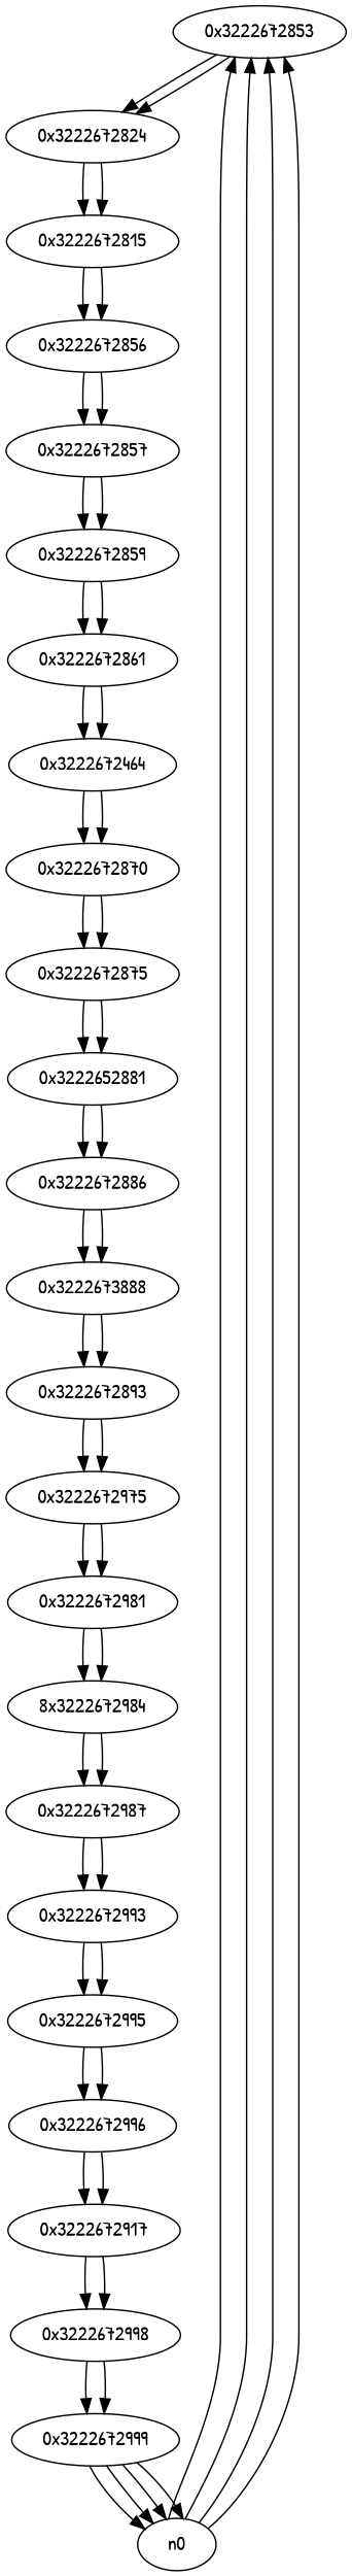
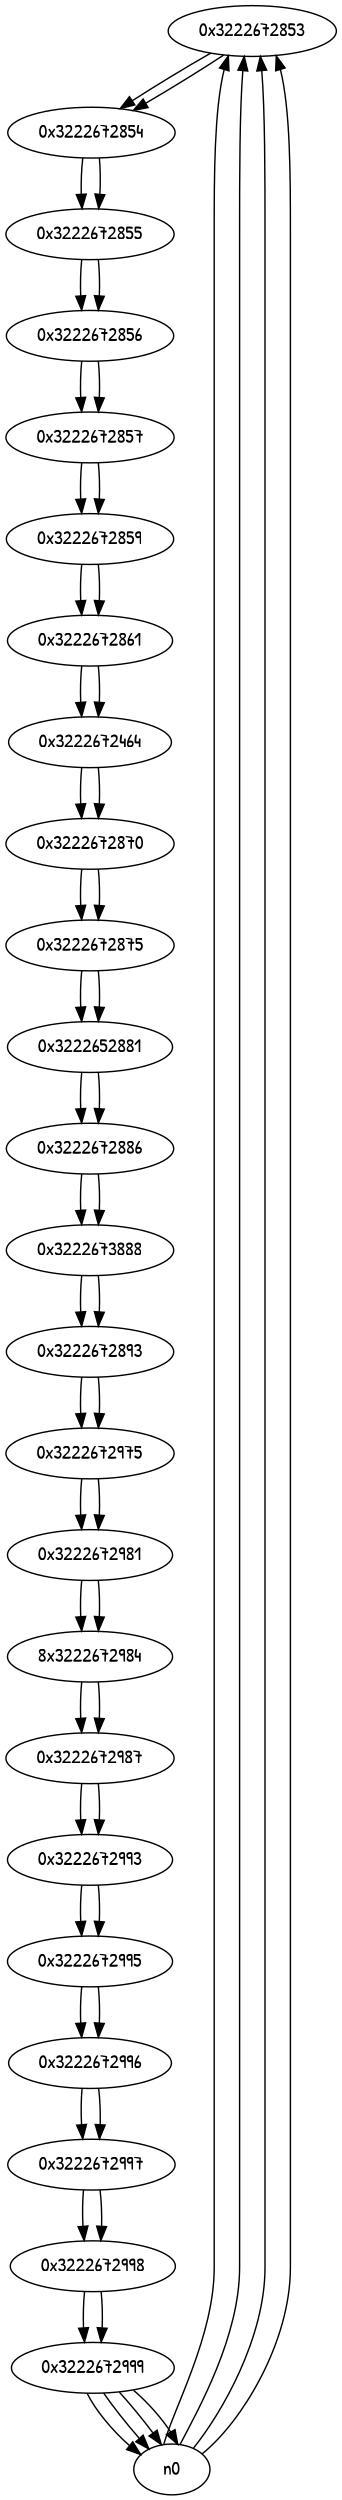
  digraph {
    fontname="Patrick Hand"
    node [fontname="Patrick Hand"]
    edge [fontname="Patrick Hand"]
    n1 [label="0x3222672853"]
-   n2 [label="0x3222672824"]
-   n3 [label="0x3222672815"]
+   n2 [label="0x3222672854"]
+   n3 [label="0x3222672855"]
    n4 [label="0x3222672856"]
    n5 [label="0x3222672857"]
    n6 [label="0x3222672859"]
    n7 [label="0x3222672861"]
    n8 [label="0x3222672464"]
    n9 [label="0x3222672870"]
    n10 [label="0x3222672875"]
    n11 [label="0x3222652881"]
    n12 [label="0x3222672886"]
    n13 [label="0x3222673888"]
    n14 [label="0x3222672893"]
    n15 [label="0x3222672975"]
    n16 [label="0x3222672981"]
    n17 [label="8x3222672984"]
    n18 [label="0x3222672987"]
    n19 [label="0x3222672993"]
    n20 [label="0x3222672995"]
    n21 [label="0x3222672996"]
-   n22 [label="0x3222672917"]
+   n22 [label="0x3222672997"]
    n23 [label="0x3222672998"]
    n24 [label="0x3222672999"]
    n0
    n1 -> n2
    n1 -> n2
    n2 -> n3
    n2 -> n3
    n3 -> n4
    n3 -> n4
    n4 -> n5
    n4 -> n5
    n5 -> n6
    n5 -> n6
    n6 -> n7
    n6 -> n7
    n7 -> n8
    n7 -> n8
    n8 -> n9
    n8 -> n9
    n9 -> n10
    n9 -> n10
    n10 -> n11
    n10 -> n11
    n11 -> n12
    n11 -> n12
    n12 -> n13
    n12 -> n13
    n13 -> n14
    n13 -> n14
    n14 -> n15
    n14 -> n15
    n15 -> n16
    n15 -> n16
    n16 -> n17
    n16 -> n17
    n17 -> n18
    n17 -> n18
    n18 -> n19
    n18 -> n19
    n19 -> n20
    n19 -> n20
    n20 -> n21
    n20 -> n21
    n21 -> n22
    n21 -> n22
    n22 -> n23
    n22 -> n23
    n23 -> n24
    n23 -> n24
    n24 -> n0
    n24 -> n0
    n24 -> n0
    n24 -> n0
    n0 -> n1
    n0 -> n1
    n0 -> n1
    n0 -> n1
  }
